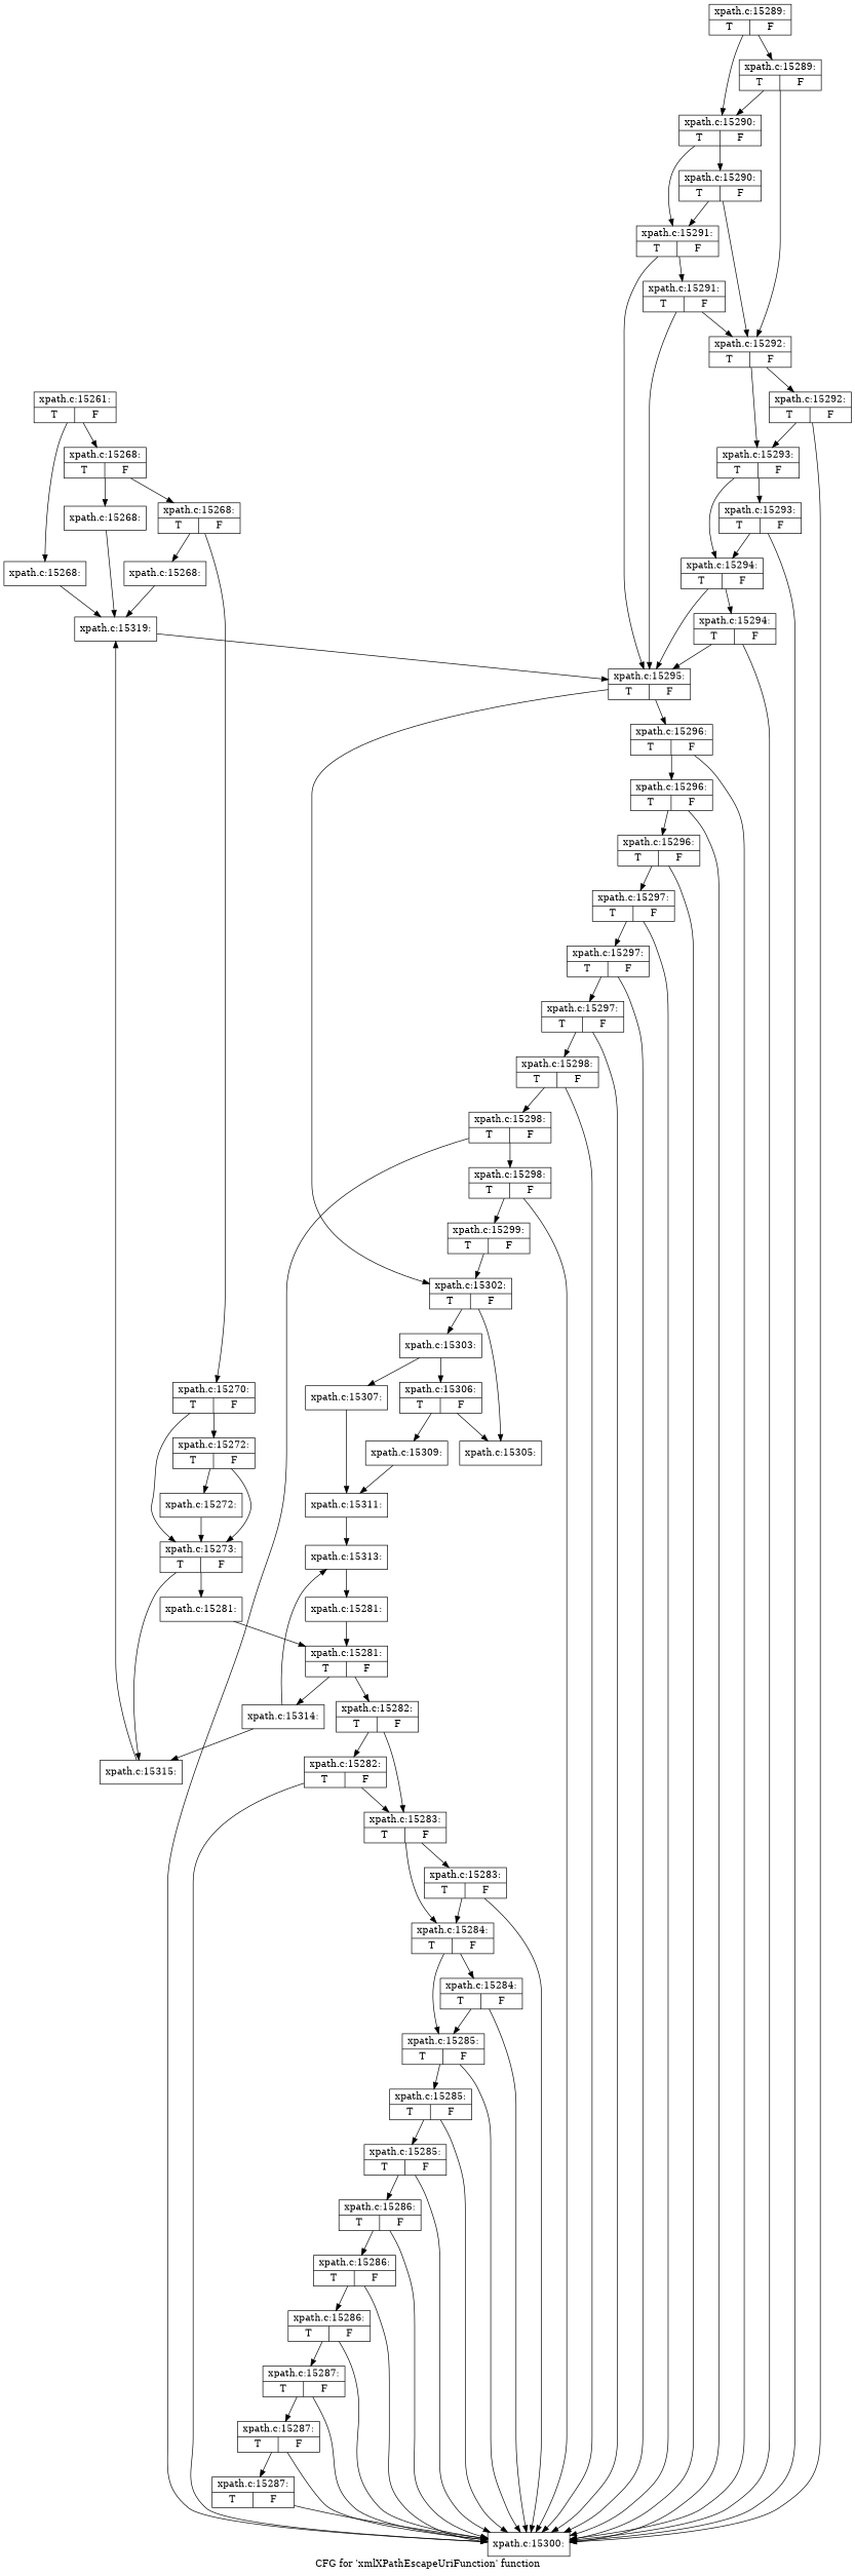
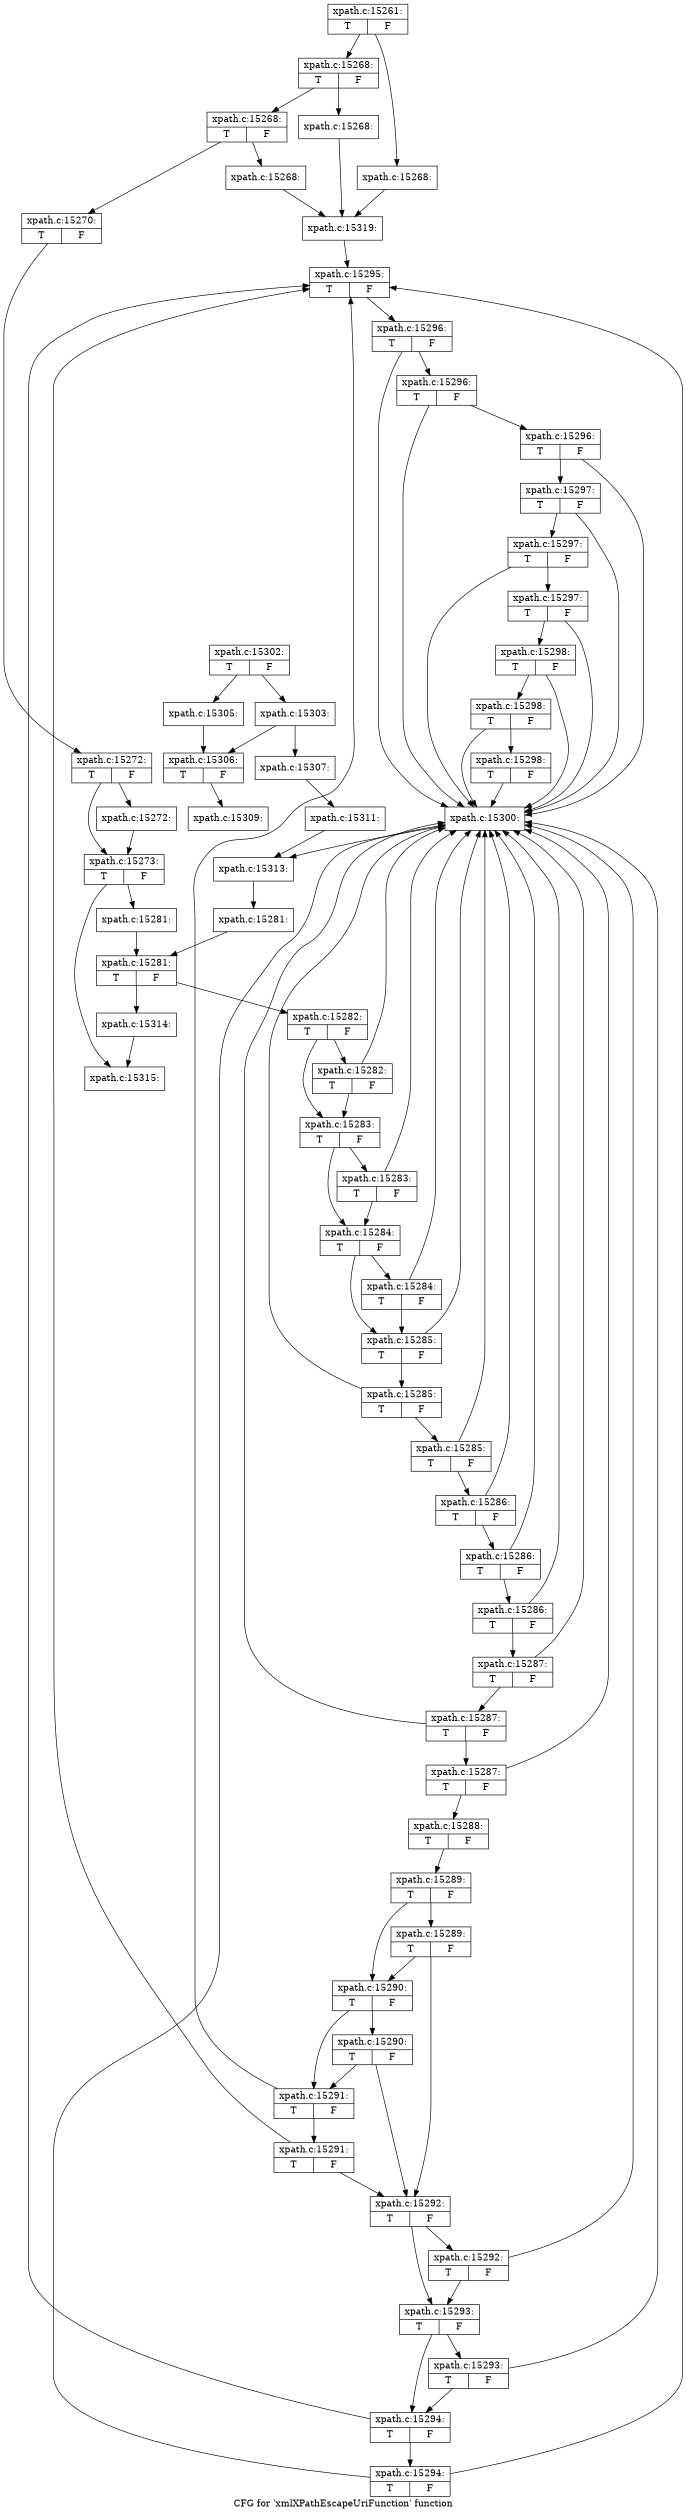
  digraph {
    label="CFG for 'xmlXPathEscapeUriFunction' function"
    node [shape=record]
    n1 [label="{xpath.c:15261:|{<s0>T|<s1>F}}"]
    n2 [label="{xpath.c:15268:}"]
    n3 [label="{xpath.c:15268:|{<s0>T|<s1>F}}"]
    n4 [label="{xpath.c:15319:}"]
    n5 [label="{xpath.c:15268:}"]
    n6 [label="{xpath.c:15268:|{<s0>T|<s1>F}}"]
    n7 [label="{xpath.c:15295:|{<s0>T|<s1>F}}"]
    n8 [label="{xpath.c:15268:}"]
    n9 [label="{xpath.c:15270:|{<s0>T|<s1>F}}"]
    n10 [label="{xpath.c:15272:|{<s0>T|<s1>F}}"]
    n11 [label="{xpath.c:15273:|{<s0>T|<s1>F}}"]
    n12 [label="{xpath.c:15272:}"]
    n13 [label="{xpath.c:15281:}"]
    n14 [label="{xpath.c:15315:}"]
    n15 [label="{xpath.c:15281:|{<s0>T|<s1>F}}"]
    n16 [label="{xpath.c:15282:|{<s0>T|<s1>F}}"]
    n17 [label="{xpath.c:15314:}"]
    n18 [label="{xpath.c:15282:|{<s0>T|<s1>F}}"]
    n19 [label="{xpath.c:15283:|{<s0>T|<s1>F}}"]
    n20 [label="{xpath.c:15300:}"]
    n21 [label="{xpath.c:15283:|{<s0>T|<s1>F}}"]
    n22 [label="{xpath.c:15284:|{<s0>T|<s1>F}}"]
    n23 [label="{xpath.c:15313:}"]
    n24 [label="{xpath.c:15284:|{<s0>T|<s1>F}}"]
    n25 [label="{xpath.c:15285:|{<s0>T|<s1>F}}"]
    n26 [label="{xpath.c:15281:}"]
    n27 [label="{xpath.c:15285:|{<s0>T|<s1>F}}"]
    n28 [label="{xpath.c:15285:|{<s0>T|<s1>F}}"]
    n29 [label="{xpath.c:15286:|{<s0>T|<s1>F}}"]
    n30 [label="{xpath.c:15286:|{<s0>T|<s1>F}}"]
    n31 [label="{xpath.c:15286:|{<s0>T|<s1>F}}"]
    n32 [label="{xpath.c:15287:|{<s0>T|<s1>F}}"]
    n33 [label="{xpath.c:15287:|{<s0>T|<s1>F}}"]
    n34 [label="{xpath.c:15287:|{<s0>T|<s1>F}}"]
+   n35 [label="{xpath.c:15288:|{<s0>T|<s1>F}}"]
    n36 [label="{xpath.c:15289:|{<s0>T|<s1>F}}"]
    n37 [label="{xpath.c:15289:|{<s0>T|<s1>F}}"]
    n38 [label="{xpath.c:15290:|{<s0>T|<s1>F}}"]
    n39 [label="{xpath.c:15302:|{<s0>T|<s1>F}}"]
    n40 [label="{xpath.c:15296:|{<s0>T|<s1>F}}"]
    n41 [label="{xpath.c:15292:|{<s0>T|<s1>F}}"]
    n42 [label="{xpath.c:15290:|{<s0>T|<s1>F}}"]
    n43 [label="{xpath.c:15291:|{<s0>T|<s1>F}}"]
    n44 [label="{xpath.c:15303:}"]
    n45 [label="{xpath.c:15305:}"]
    n46 [label="{xpath.c:15296:|{<s0>T|<s1>F}}"]
    n47 [label="{xpath.c:15292:|{<s0>T|<s1>F}}"]
    n48 [label="{xpath.c:15293:|{<s0>T|<s1>F}}"]
    n49 [label="{xpath.c:15291:|{<s0>T|<s1>F}}"]
    n50 [label="{xpath.c:15293:|{<s0>T|<s1>F}}"]
    n51 [label="{xpath.c:15294:|{<s0>T|<s1>F}}"]
    n52 [label="{xpath.c:15294:|{<s0>T|<s1>F}}"]
    n53 [label="{xpath.c:15306:|{<s0>T|<s1>F}}"]
    n54 [label="{xpath.c:15307:}"]
    n55 [label="{xpath.c:15296:|{<s0>T|<s1>F}}"]
    n56 [label="{xpath.c:15297:|{<s0>T|<s1>F}}"]
    n57 [label="{xpath.c:15297:|{<s0>T|<s1>F}}"]
    n58 [label="{xpath.c:15297:|{<s0>T|<s1>F}}"]
    n59 [label="{xpath.c:15298:|{<s0>T|<s1>F}}"]
    n60 [label="{xpath.c:15298:|{<s0>T|<s1>F}}"]
    n61 [label="{xpath.c:15298:|{<s0>T|<s1>F}}"]
-   n62 [label="{xpath.c:15299:|{<s0>T|<s1>F}}"]
    n63 [label="{xpath.c:15309:}"]
    n64 [label="{xpath.c:15311:}"]
    n1 -> n2
    n1 -> n3
    n2 -> n4
    n3 -> n5
    n3 -> n6
    n4 -> n7
    n5 -> n4
    n6 -> n8
    n6 -> n9
-   n7 -> n39
    n7 -> n40
    n8 -> n4
    n9 -> n10
-   n9 -> n11
    n10 -> n11
    n10 -> n12
    n11 -> n13
    n11 -> n14
    n12 -> n11
    n13 -> n15
-   n14 -> n4
    n15 -> n16
    n15 -> n17
    n16 -> n18
    n16 -> n19
    n17 -> n14
    n18 -> n19
    n18 -> n20
    n19 -> n21
    n19 -> n22
-   n17 -> n23
+   n20 -> n23
    n21 -> n20
    n21 -> n22
    n22 -> n24
    n22 -> n25
    n23 -> n26
    n24 -> n20
    n24 -> n25
    n25 -> n20
    n25 -> n27
    n26 -> n15
    n27 -> n20
    n27 -> n28
    n28 -> n20
    n28 -> n29
    n29 -> n20
    n29 -> n30
    n30 -> n20
    n30 -> n31
    n31 -> n20
    n31 -> n32
    n32 -> n20
    n32 -> n33
    n33 -> n20
    n33 -> n34
    n34 -> n20
+   n34 -> n35
+   n35 -> n36
    n36 -> n37
    n36 -> n38
    n37 -> n38
    n37 -> n41
    n38 -> n42
    n38 -> n43
    n39 -> n44
    n39 -> n45
    n40 -> n20
    n40 -> n46
    n41 -> n47
    n41 -> n48
    n42 -> n41
    n42 -> n43
    n43 -> n7
    n43 -> n49
    n44 -> n53
    n44 -> n54
-   n53 -> n45
+   n45 -> n53
    n46 -> n20
    n46 -> n55
    n47 -> n20
    n47 -> n48
    n48 -> n50
    n48 -> n51
    n49 -> n7
    n49 -> n41
    n50 -> n20
    n50 -> n51
    n51 -> n7
    n51 -> n52
    n52 -> n7
    n52 -> n20
    n53 -> n63
    n54 -> n64
    n55 -> n20
    n55 -> n56
    n56 -> n20
    n56 -> n57
    n57 -> n20
    n57 -> n58
    n58 -> n20
    n58 -> n59
    n59 -> n20
    n59 -> n60
    n60 -> n20
    n60 -> n61
    n61 -> n20
-   n61 -> n62
-   n62 -> n39
-   n63 -> n64
    n64 -> n23
  }
